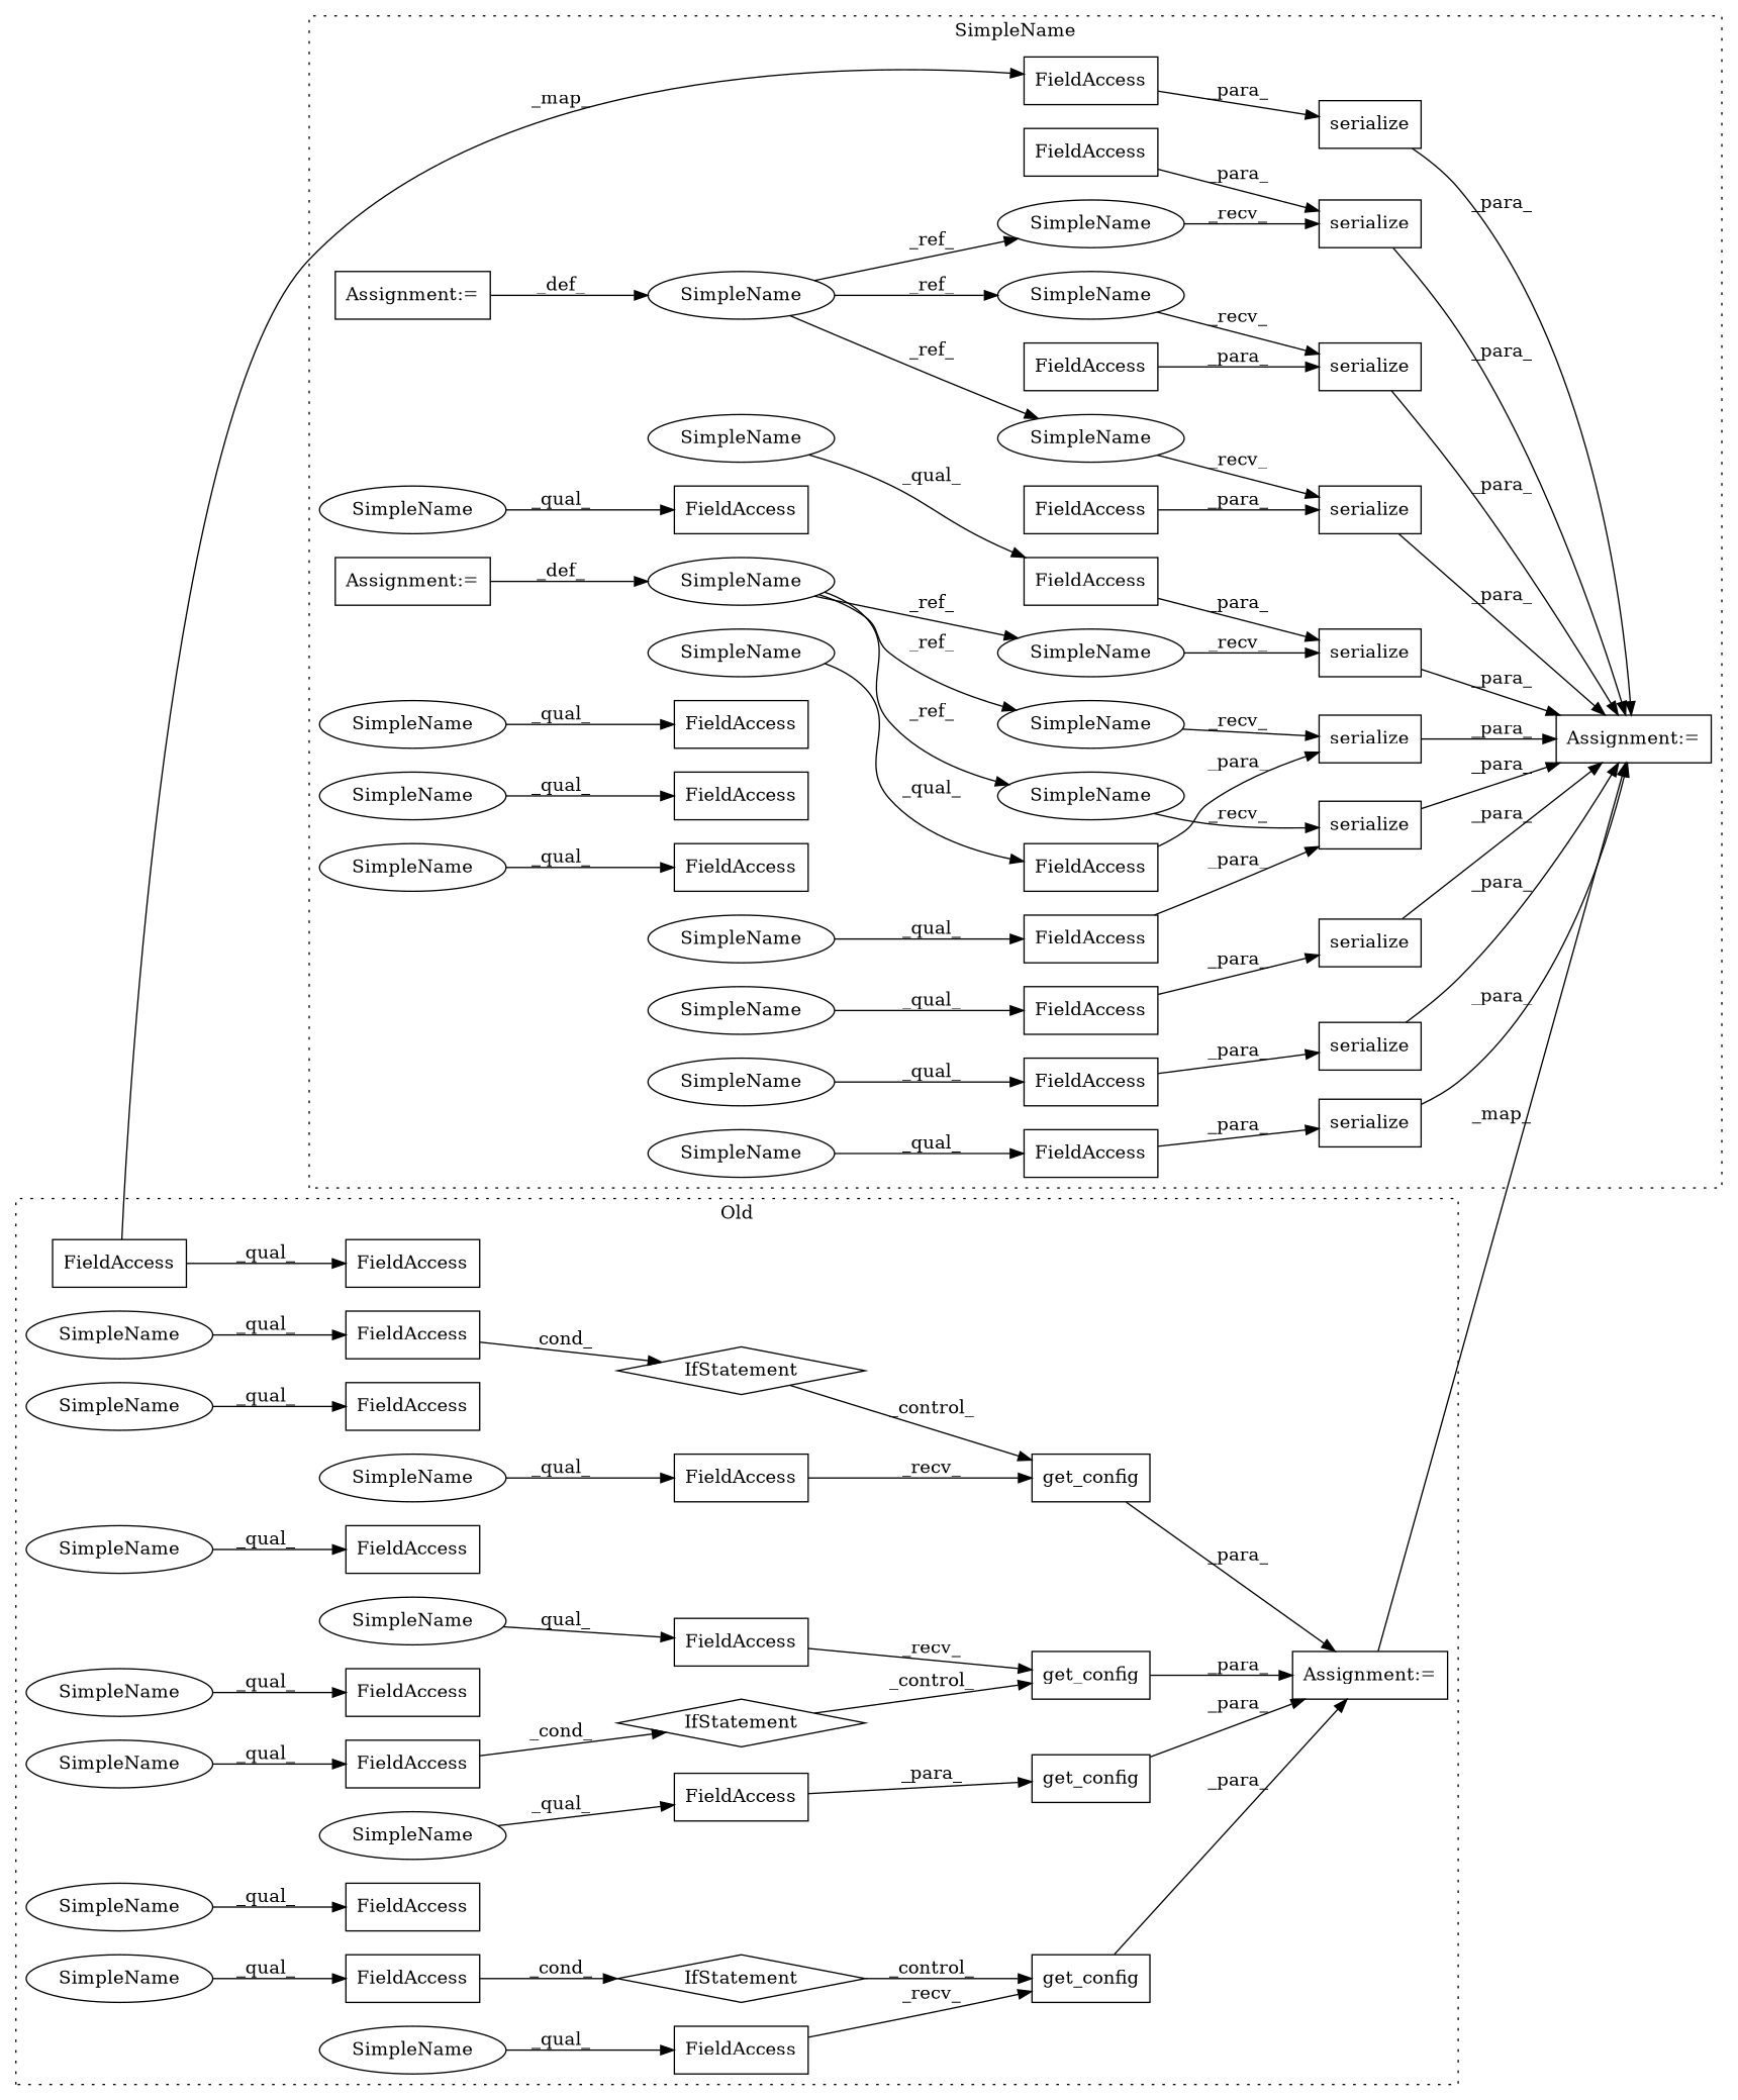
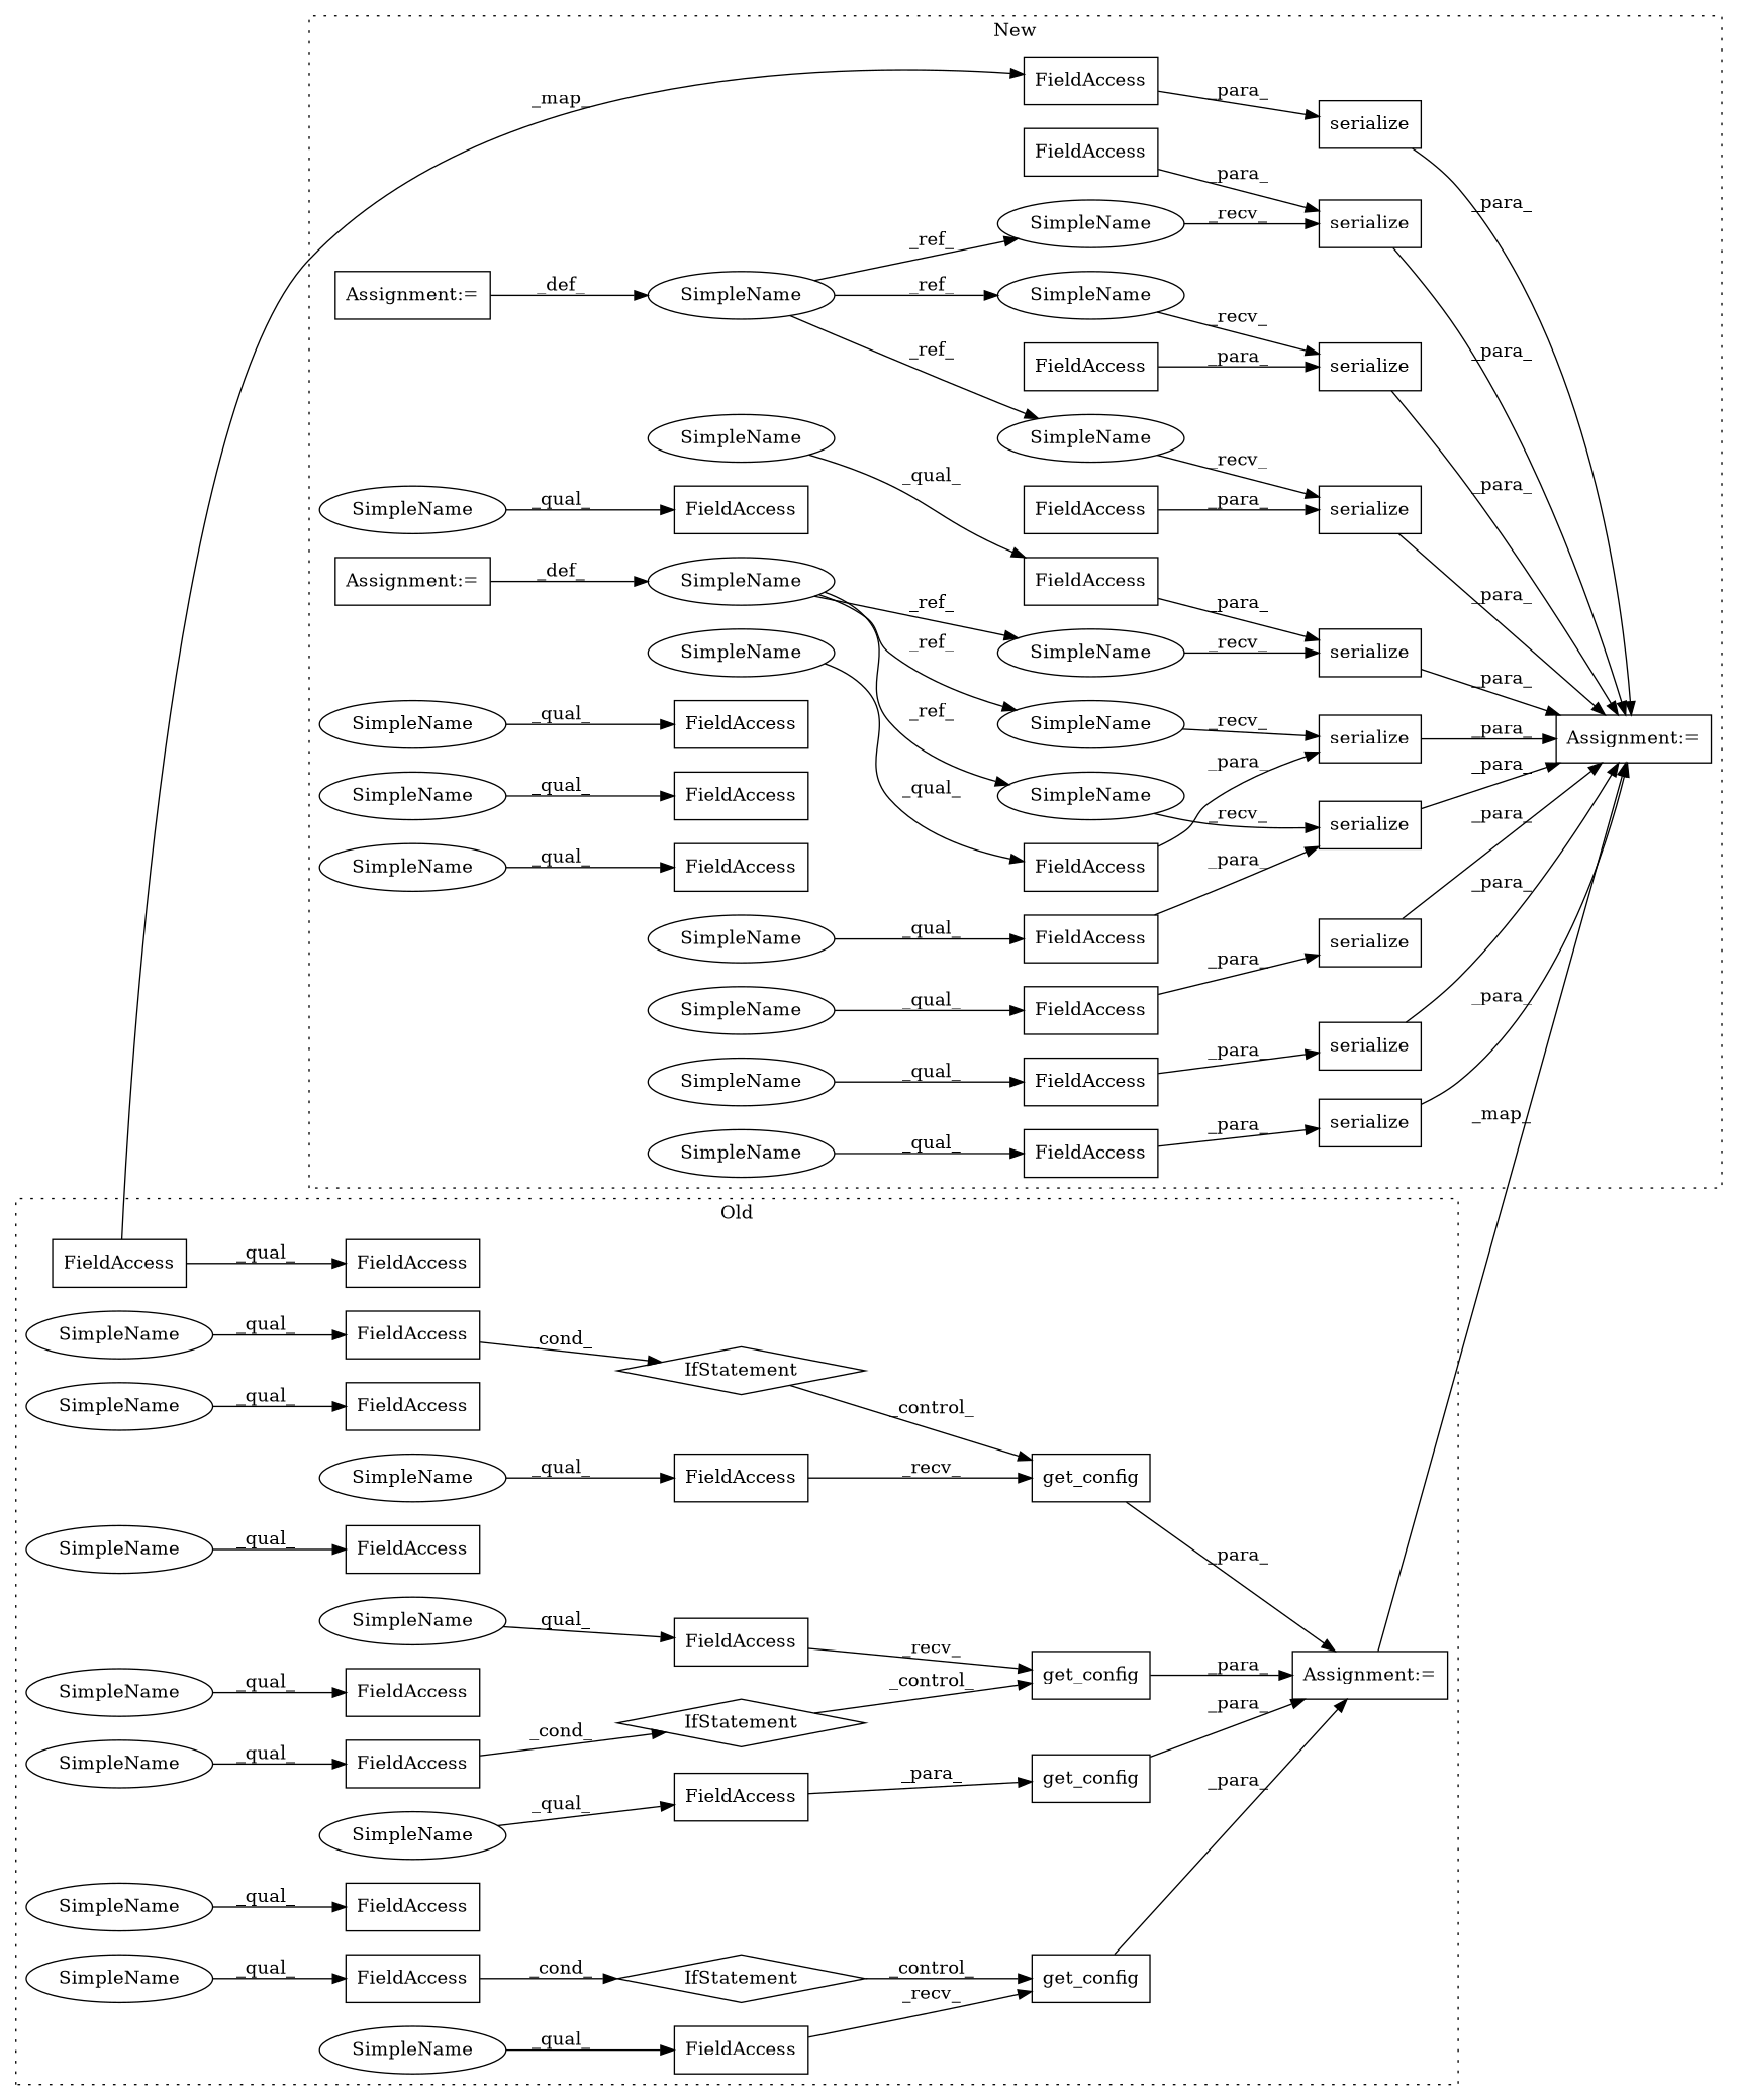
  digraph {
    rankdir=LR
    node [a=42 l=4 s=19759 shape=box]
    n1 [a=32 l=12 label=get_config s=19799]
    n2 [a=22 l=18 label=FieldAccess]
    n3 [a=22 l=15 label=FieldAccess s=19481]
    n4 [a=22 l=15 label=FieldAccess s=19386]
    n5 [a=25 l=3 label=IfStatement s=19777 shape=diamond]
    n6 [a=22 l=15 label=FieldAccess s=19511]
    n7 [a=7 l=1 label="Assignment:=" s=19365]
    n8 [a=32 l=12 label=get_config s=19721]
    n9 [a=22 l=18 label=FieldAccess s=19681]
    n10 [a=22 l=18 label=FieldAccess s=19780]
    n11 [a=22 l=18 label=FieldAccess s=19702]
    n12 [a=22 l=24 label=FieldAccess s=19511]
    n13 [a=22 l=9 label=FieldAccess s=19433]
    n14 [a=22 l=18 label=FieldAccess s=19624]
    n15 [a=22 l=21 label=FieldAccess s=19555]
    n16 [a=22 l=18 label=FieldAccess s=19603]
    n17 [a=25 l=3 label=IfStatement s=19699 shape=diamond]
    n18 [a=32 l=12 label=get_config s=19643]
    n19 [a=25 l=3 label=IfStatement s=19621 shape=diamond]
    n20 [a=22 l=14 label=FieldAccess s=19859]
    n21 [a=32 l="11,1" label=get_config s="19470,19496"]
    n22 [label=SimpleName s=19603 shape=ellipse]
    n23 [label=SimpleName s=19859 shape=ellipse]
    n24 [label=SimpleName s=19702 shape=ellipse]
    n25 [label=SimpleName s=19433 shape=ellipse]
    n26 [label=SimpleName s=19681 shape=ellipse]
    n27 [label=SimpleName s=19555 shape=ellipse]
    n28 [label=SimpleName s=19481 shape=ellipse]
    n29 [label=SimpleName s=19624 shape=ellipse]
    n30 [label=SimpleName s=19386 shape=ellipse]
    n31 [label=SimpleName s=19780 shape=ellipse]
    n32 [label=SimpleName shape=ellipse]
    n33 [a=32 l="10,1" label=serialize s="22398,22430"]
    n34 [a=22 l=22 label=FieldAccess s=22408]
    n35 [a=7 l=11 label="Assignment:=" s=21736]
    n36 [a=32 l="10,1" label=serialize s="22534,22564"]
    n37 [a=22 l=20 label=FieldAccess s=22544]
    n38 [l=11 label=SimpleName s=21736 shape=ellipse]
    n39 [a=22 l=25 label=FieldAccess s=21911]
    n40 [a=32 l="10,1" label=serialize s="21901,21936"]
    n41 [a=22 l=10 label=FieldAccess s=21803]
    n42 [a=22 l=26 label=FieldAccess s=22079]
    n43 [a=32 l="10,1" label=serialize s="22069,22105"]
    n44 [a=22 l=15 label=FieldAccess s=21849]
    n45 [a=7 l=1 label="Assignment:=" s=21787]
    n46 [a=32 l="10,1" label=serialize s="21839,21864"]
    n47 [a=22 l=21 label=FieldAccess s=22149]
    n48 [a=32 l="10,1" label=serialize s="22139,22170"]
    n49 [a=22 l=25 label=FieldAccess s=22477]
    n50 [a=32 l="10,1" label=serialize s="22467,22502"]
    n51 [a=22 l=23 label=FieldAccess s=22007]
    n52 [a=32 l="10,1" label=serialize s="22273,22304"]
    n53 [l=12 label=SimpleName s=21637 shape=ellipse]
    n54 [a=32 l="10,1" label=serialize s="22206,22234"]
    n55 [a=22 l=13 label=FieldAccess s=21949]
    n56 [a=32 l="10,1" label=serialize s="22338,22364"]
    n57 [a=22 l=21 label=FieldAccess s=22283]
    n58 [a=22 l=12 label=FieldAccess s=22576]
    n59 [a=22 l=16 label=FieldAccess s=22348]
    n60 [a=22 l=18 label=FieldAccess s=22216]
    n61 [a=7 l=12 label="Assignment:=" s=21637]
    n62 [l=12 label=SimpleName s=22325 shape=ellipse]
    n63 [l=12 label=SimpleName s=22193 shape=ellipse]
    n64 [l=12 label=SimpleName s=22260 shape=ellipse]
    n65 [l=11 label=SimpleName s=22455 shape=ellipse]
    n66 [l=11 label=SimpleName s=22386 shape=ellipse]
    n67 [l=11 label=SimpleName s=22522 shape=ellipse]
    n68 [label=SimpleName s=22007 shape=ellipse]
    n69 [label=SimpleName s=22544 shape=ellipse]
    n70 [label=SimpleName s=22149 shape=ellipse]
    n71 [label=SimpleName s=21949 shape=ellipse]
    n72 [label=SimpleName s=22576 shape=ellipse]
    n73 [label=SimpleName s=21803 shape=ellipse]
    n74 [label=SimpleName s=22408 shape=ellipse]
    n75 [label=SimpleName s=22079 shape=ellipse]
    n76 [label=SimpleName s=22477 shape=ellipse]
    n77 [label=SimpleName s=21911 shape=ellipse]
    subgraph cluster_1 {
      label=Old
      style=dotted
      n1
      n2
      n3
      n4
      n5
      n6
      n7
      n8
      n9
      n10
      n11
      n12
      n13
      n14
      n15
      n16
      n17
      n18
      n19
      n20
      n21
      n22
      n23
      n24
      n25
      n26
      n27
      n28
      n29
      n30
      n31
      n32
    }
    subgraph cluster_2 {
-     label=SimpleName
+     label=New
      style=dotted
      n33
      n34
      n35
      n36
      n37
      n38
      n39
      n40
      n41
      n42
      n43
      n44
      n45
      n46
      n47
      n48
      n49
      n50
      n51
      n52
      n53
      n54
      n55
      n56
      n57
      n58
      n59
      n60
      n61
      n62
      n63
      n64
      n65
      n66
      n67
      n68
      n69
      n70
      n71
      n72
      n73
      n74
      n75
      n76
      n77
    }
    n1 -> n7 [label=_para_]
    n2 -> n5 [label=_cond_]
    n3 -> n21 [label=_para_]
    n5 -> n1 [label=_control_]
    n6 -> n12 [label=_qual_]
    n6 -> n44 [label=_map_]
    n7 -> n45 [label=_map_]
    n8 -> n7 [label=_para_]
    n9 -> n17 [label=_cond_]
    n10 -> n1 [label=_recv_]
    n11 -> n8 [label=_recv_]
    n14 -> n18 [label=_recv_]
    n16 -> n19 [label=_cond_]
    n17 -> n8 [label=_control_]
    n18 -> n7 [label=_para_]
    n19 -> n18 [label=_control_]
    n21 -> n7 [label=_para_]
    n22 -> n16 [label=_qual_]
    n23 -> n20 [label=_qual_]
    n24 -> n11 [label=_qual_]
    n25 -> n13 [label=_qual_]
    n26 -> n9 [label=_qual_]
    n27 -> n15 [label=_qual_]
    n28 -> n3 [label=_qual_]
    n29 -> n14 [label=_qual_]
    n30 -> n4 [label=_qual_]
    n31 -> n10 [label=_qual_]
    n32 -> n2 [label=_qual_]
    n33 -> n45 [label=_para_]
    n34 -> n33 [label=_para_]
    n35 -> n38 [label=_def_]
    n36 -> n45 [label=_para_]
    n37 -> n36 [label=_para_]
    n38 -> n65 [label=_ref_]
    n38 -> n66 [label=_ref_]
    n38 -> n67 [label=_ref_]
    n39 -> n40 [label=_para_]
    n40 -> n45 [label=_para_]
    n42 -> n43 [label=_para_]
    n43 -> n45 [label=_para_]
    n44 -> n46 [label=_para_]
    n46 -> n45 [label=_para_]
    n47 -> n48 [label=_para_]
    n48 -> n45 [label=_para_]
    n49 -> n50 [label=_para_]
    n50 -> n45 [label=_para_]
    n52 -> n45 [label=_para_]
    n53 -> n62 [label=_ref_]
    n53 -> n63 [label=_ref_]
    n53 -> n64 [label=_ref_]
    n54 -> n45 [label=_para_]
    n56 -> n45 [label=_para_]
    n57 -> n52 [label=_para_]
    n59 -> n56 [label=_para_]
    n60 -> n54 [label=_para_]
    n61 -> n53 [label=_def_]
    n62 -> n56 [label=_recv_]
    n63 -> n54 [label=_recv_]
    n64 -> n52 [label=_recv_]
    n65 -> n50 [label=_recv_]
    n66 -> n33 [label=_recv_]
    n67 -> n36 [label=_recv_]
    n68 -> n51 [label=_qual_]
    n69 -> n37 [label=_qual_]
    n70 -> n47 [label=_qual_]
    n71 -> n55 [label=_qual_]
    n72 -> n58 [label=_qual_]
    n73 -> n41 [label=_qual_]
    n74 -> n34 [label=_qual_]
    n75 -> n42 [label=_qual_]
    n76 -> n49 [label=_qual_]
    n77 -> n39 [label=_qual_]
  }
